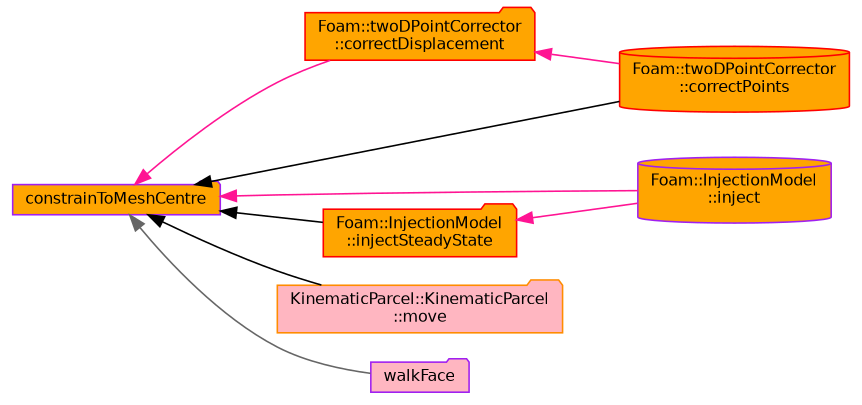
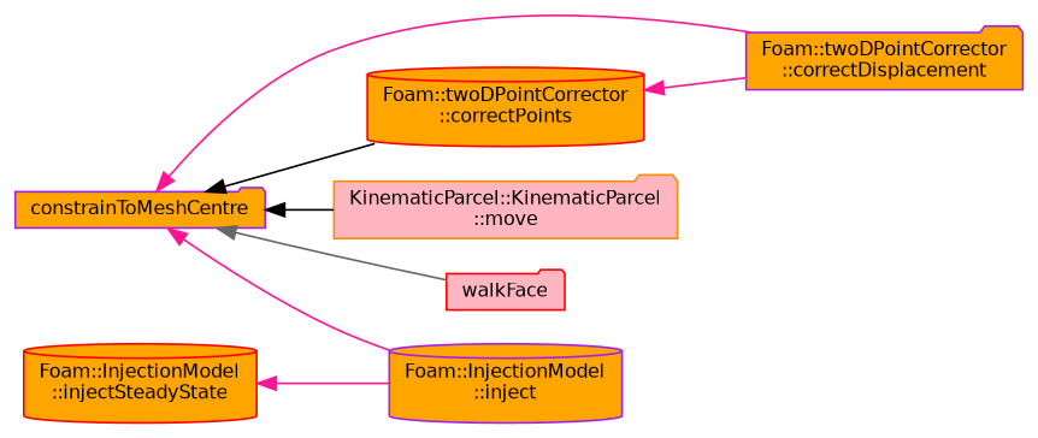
  digraph {
    rankdir=LR
    node [color=purple fillcolor=orange fontname=Helvetica fontsize=10 shape=folder style=filled]
    edge [color=deeppink dir=back fontname=Helvetica fontsize=10 labelfontname=Helvetica labelfontsize=10 style=solid]
    n1 [fontcolor=black height=0.2 label=constrainToMeshCentre width=0.4]
-   n2 [color=red height=0.2 label="Foam::twoDPointCorrector\l::correctDisplacement" width=0.4]
+   n2 [height=0.2 label="Foam::twoDPointCorrector\l::correctDisplacement" width=0.4]
    n3 [color=red height=0.2 label="Foam::twoDPointCorrector\l::correctPoints" shape=cylinder width=0.4]
    n4 [height=0.2 label="Foam::InjectionModel\l::inject" shape=cylinder width=0.4]
-   n5 [color=red height=0.2 label="Foam::InjectionModel\l::injectSteadyState" width=0.4]
+   n5 [color=red height=0.2 label="Foam::InjectionModel\l::injectSteadyState" shape=cylinder width=0.4]
    n6 [color=darkorange fillcolor=lightpink height=0.2 label="KinematicParcel::KinematicParcel\l::move" width=0.4]
-   n7 [fillcolor=lightpink height=0.2 label=walkFace width=0.4]
+   n7 [color=red fillcolor=lightpink height=0.2 label=walkFace width=0.4]
    n1 -> n2
    n1 -> n3 [color=black]
    n1 -> n4
-   n1 -> n5 [color=black]
    n1 -> n6 [color=black]
    n1 -> n7 [color=gray40]
-   n2 -> n3
+   n3 -> n2
    n5 -> n4
  }
